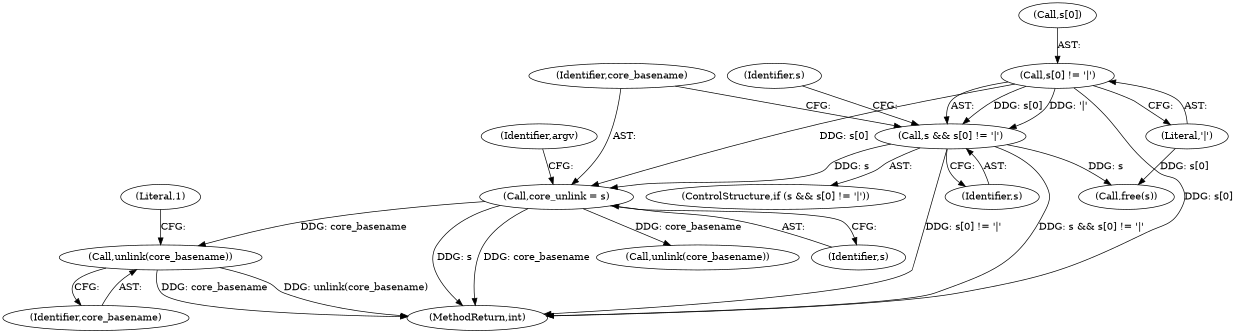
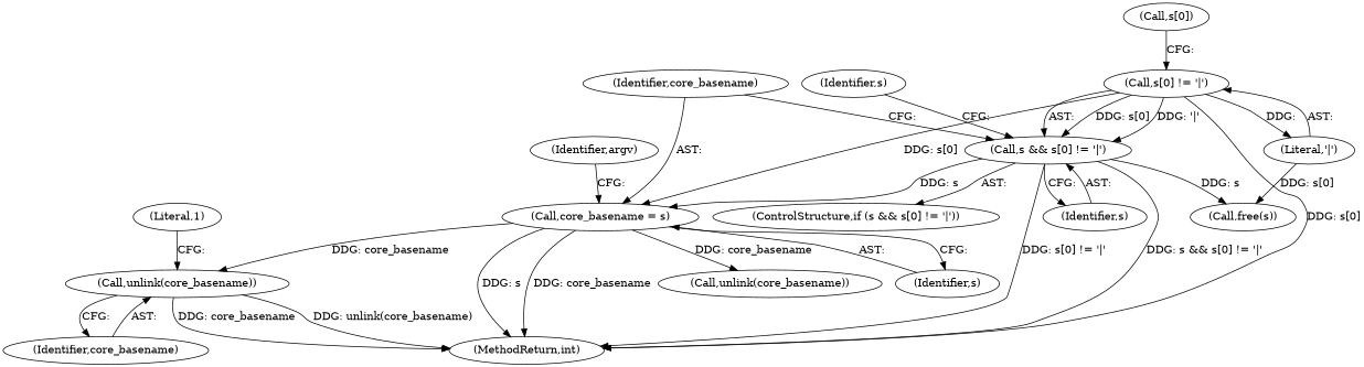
  digraph {
    n1 [label="(Call,unlink(core_basename))"]
    n2 [label="(MethodReturn,int)"]
    n3 [label="(Identifier,core_basename)"]
-   n4 [label="(Call,core_unlink = s)"]
+   n4 [label="(Call,core_basename = s)"]
    n5 [label="(Call,unlink(core_basename))"]
    n6 [label="(Identifier,s)"]
    n7 [label="(ControlStructure,if (s && s[0] != '|'))"]
    n8 [label="(Call,s[0] != '|')"]
    n9 [label="(Call,s && s[0] != '|')"]
    n10 [label="(Literal,'|')"]
    n11 [label="(Call,free(s))"]
    n12 [label="(Identifier,s)"]
    n13 [label="(Literal,1)"]
    n14 [label="(Identifier,s)"]
    n15 [label="(Identifier,argv)"]
    n16 [label="(Identifier,core_basename)"]
    n17 [label="(Call,s[0])"]
    n1 -> n2 [label="DDG: core_basename"]
    n1 -> n2 [label="DDG: unlink(core_basename)"]
    n1 -> n3 [label="CFG: "]
    n3 -> n1 [label="AST: "]
    n4 -> n1 [label="DDG: core_basename"]
    n4 -> n2 [label="DDG: core_basename"]
    n4 -> n2 [label="DDG: s"]
    n4 -> n5 [label="DDG: core_basename"]
    n4 -> n6 [label="CFG: "]
    n6 -> n4 [label="AST: "]
    n8 -> n2 [label="DDG: s[0]"]
    n8 -> n4 [label="DDG: s[0]"]
    n8 -> n9 [label="AST: "]
    n8 -> n9 [label="DDG: s[0]"]
    n8 -> n9 [label="DDG: '|'"]
-   n8 -> n10 [label="CFG: "]
+   n8 -> n10 [label="DDG: "]
    n9 -> n2 [label="DDG: s && s[0] != '|'"]
    n9 -> n2 [label="DDG: s[0] != '|'"]
    n9 -> n4 [label="DDG: s"]
    n9 -> n7 [label="AST: "]
    n9 -> n11 [label="DDG: s"]
    n9 -> n12 [label="CFG: "]
    n10 -> n8 [label="AST: "]
    n10 -> n11 [label="DDG: s[0]"]
    n12 -> n9 [label="AST: "]
    n13 -> n1 [label="CFG: "]
    n14 -> n9 [label="CFG: "]
    n15 -> n4 [label="CFG: "]
    n16 -> n4 [label="AST: "]
    n16 -> n9 [label="CFG: "]
-   n17 -> n8 [label="AST: "]
+   n17 -> n8 [label="CFG: "]
  }
